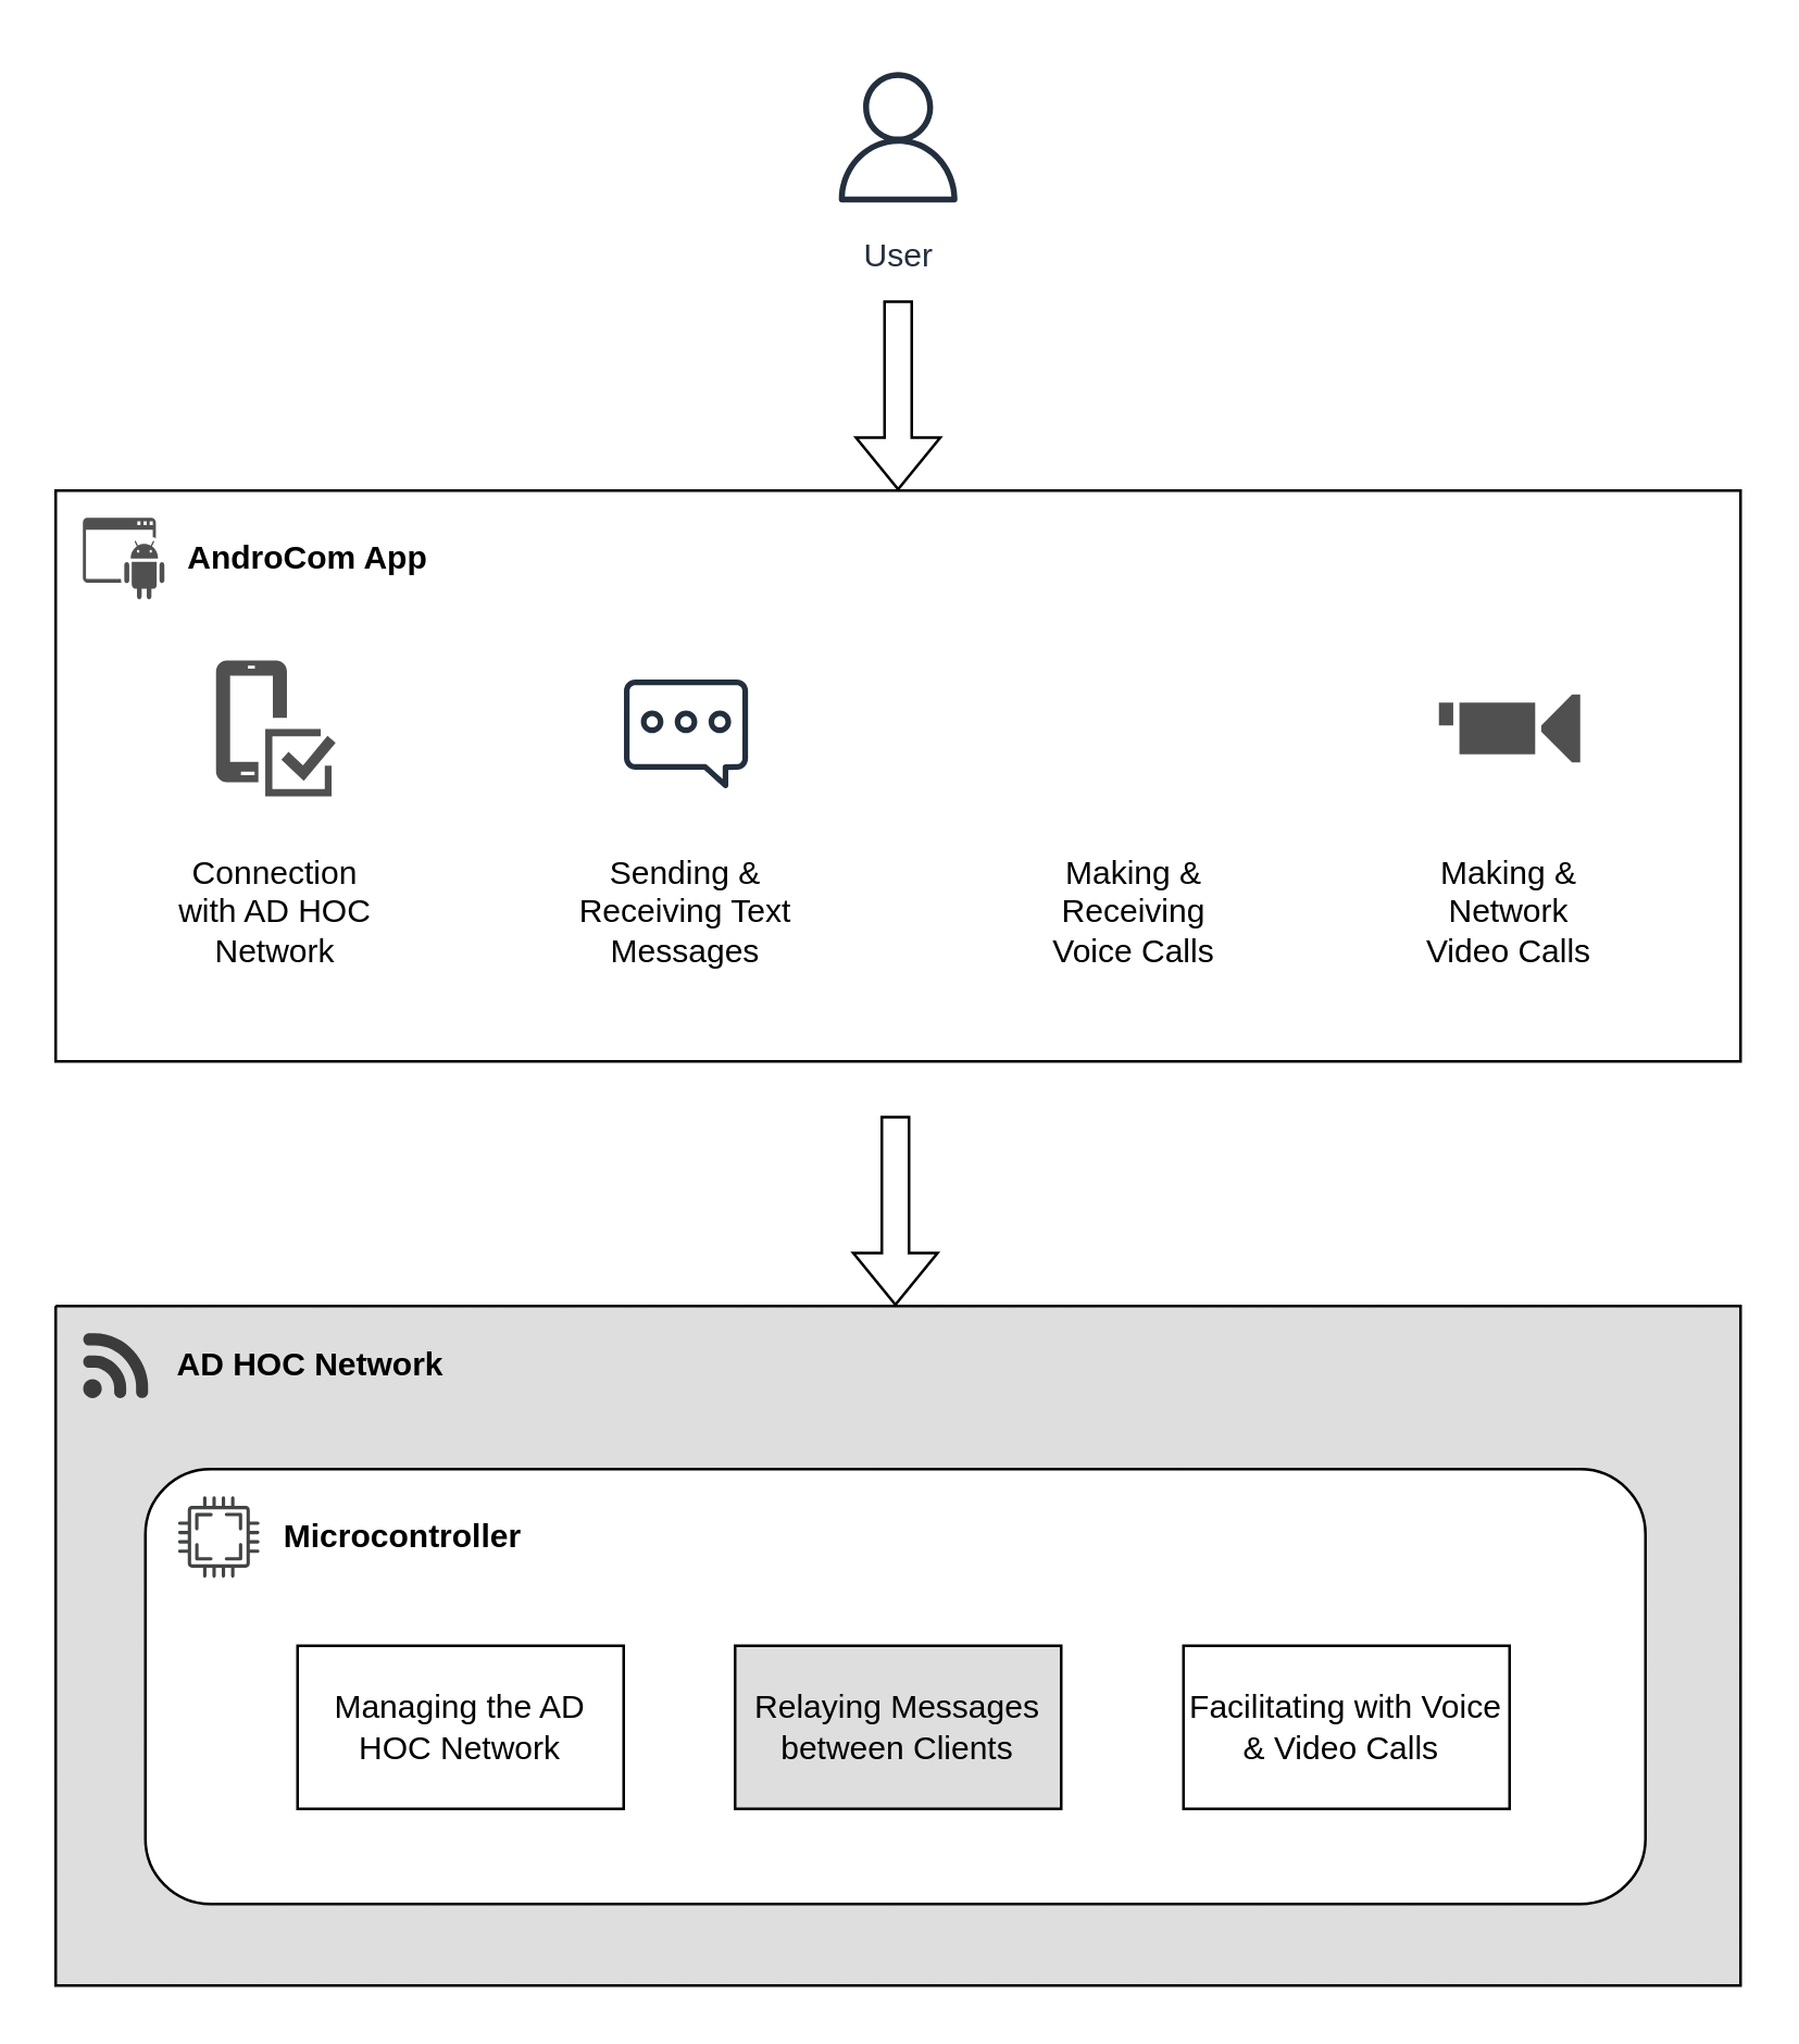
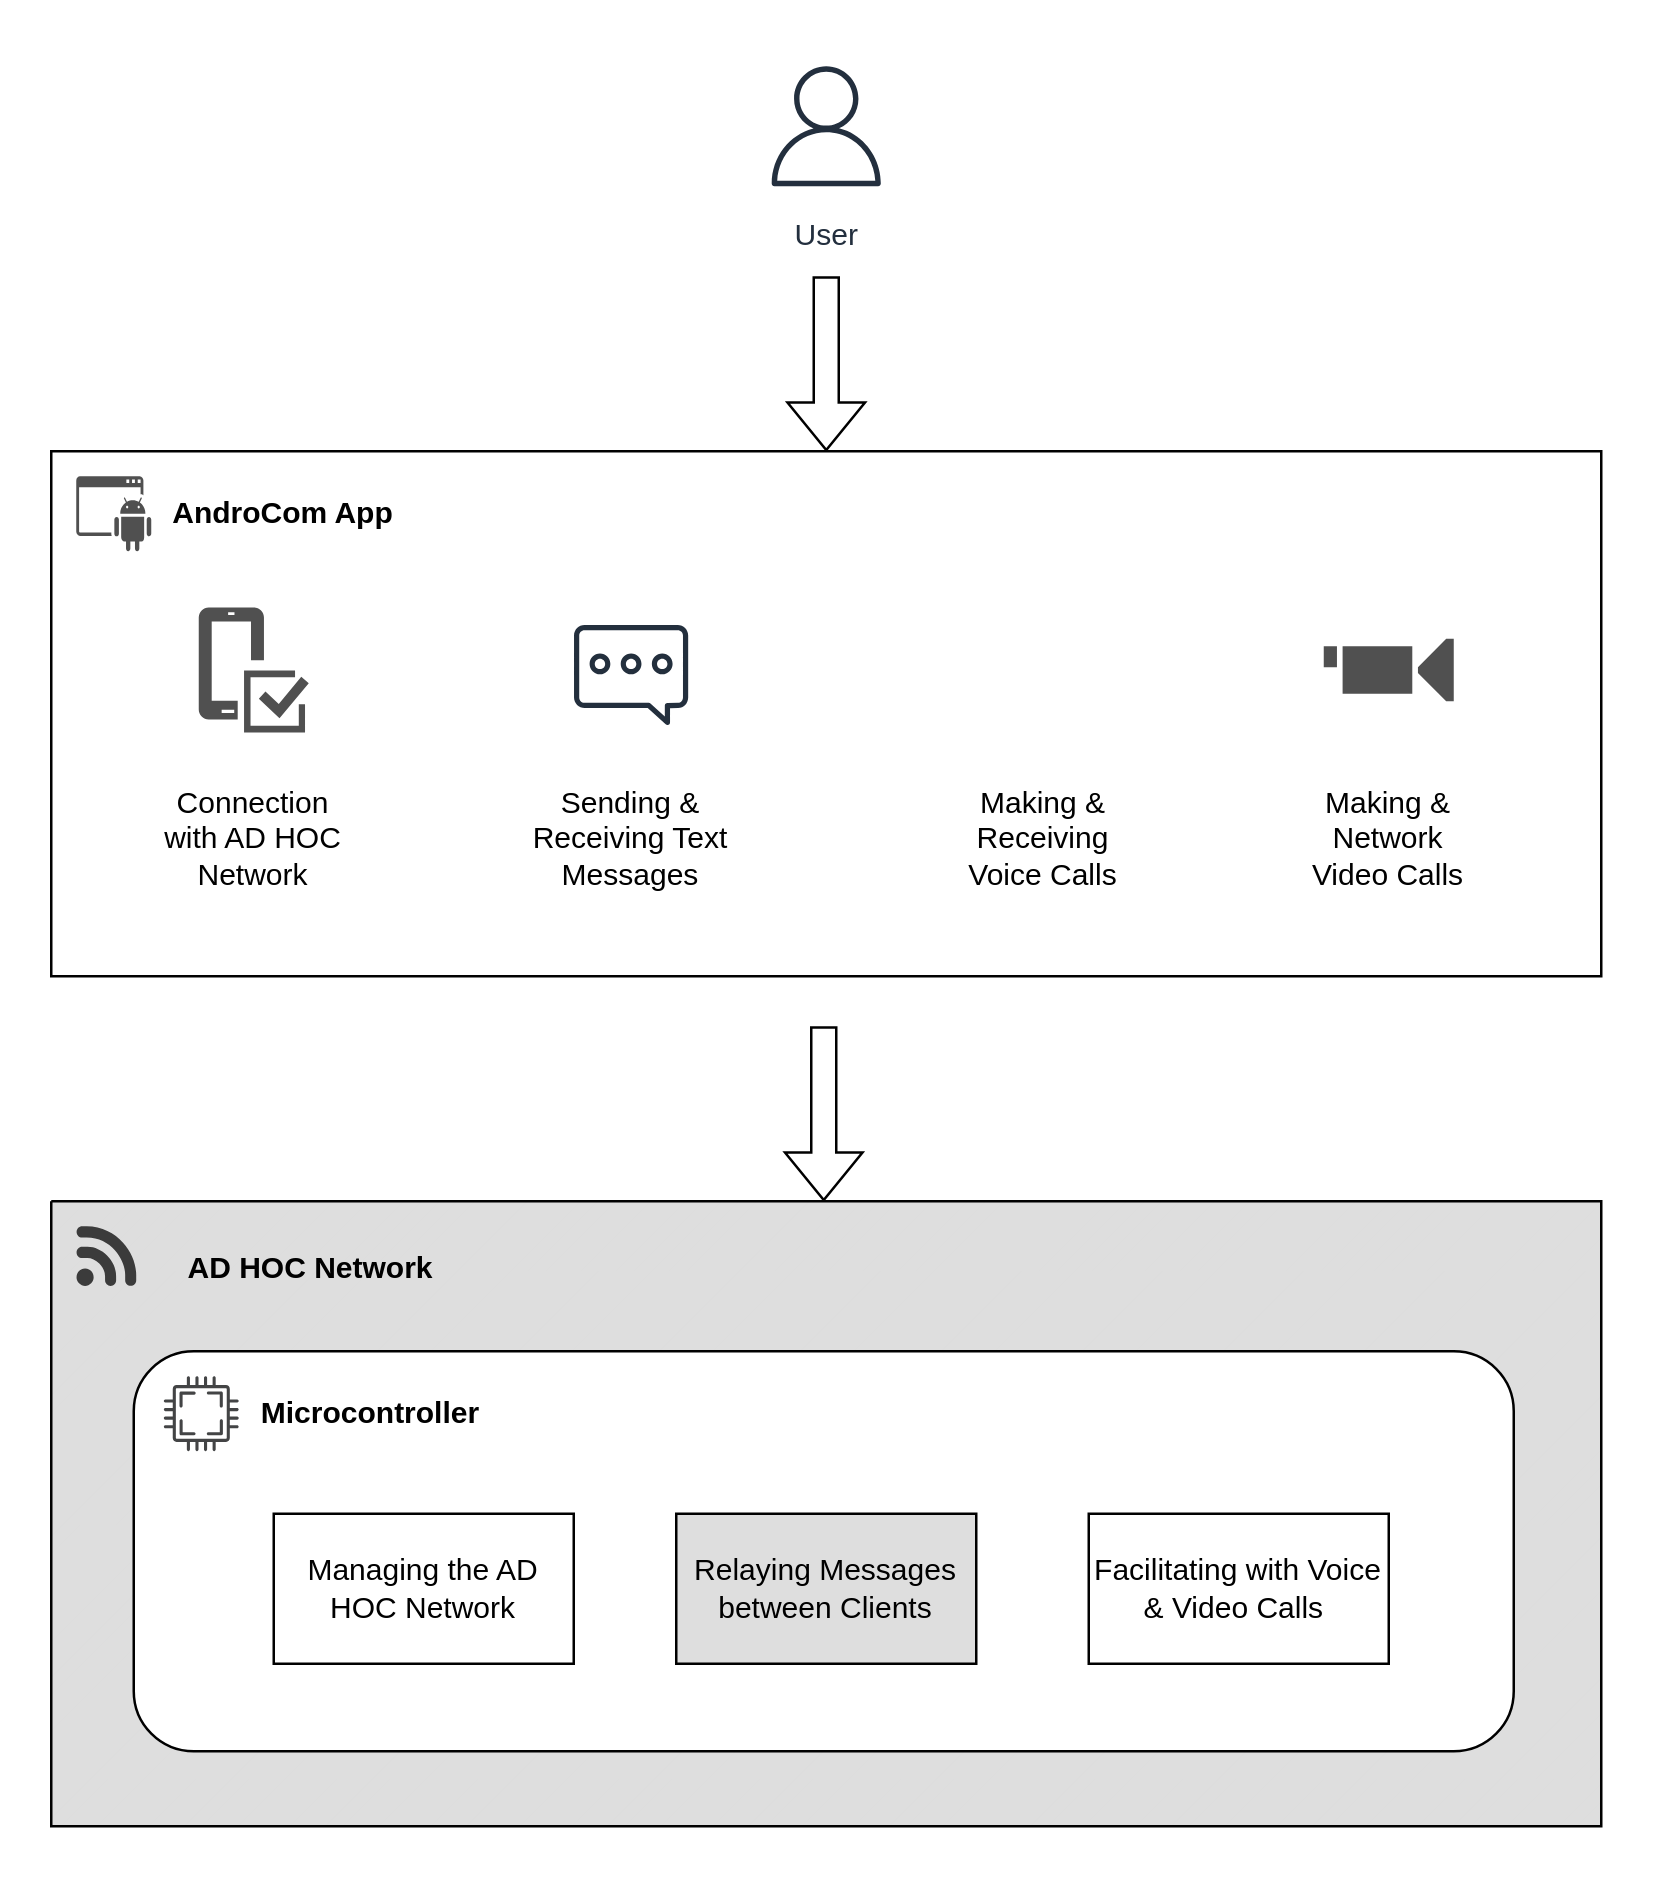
  <mxCell id="0" />
  <mxCell id="1" parent="0" />
  <mxCell id="2" value="User" style="sketch=0;outlineConnect=0;fontColor=#232F3E;gradientColor=none;strokeColor=#232F3E;fillColor=#ffffff;dashed=0;verticalLabelPosition=bottom;verticalAlign=top;align=center;html=1;fontSize=12;fontStyle=0;aspect=fixed;shape=mxgraph.aws4.resourceIcon;resIcon=mxgraph.aws4.user;" vertex="1" parent="1"><mxGeometry x="300" y="20" width="60" height="60" as="geometry" /></mxCell>
  <mxCell id="3" value="" style="rounded=0;whiteSpace=wrap;html=1;" vertex="1" parent="1"><mxGeometry x="20" y="180" width="620" height="210" as="geometry" /></mxCell>
  <mxCell id="4" value="" style="sketch=0;pointerEvents=1;shadow=0;dashed=0;html=1;strokeColor=none;fillColor=#505050;labelPosition=center;verticalLabelPosition=bottom;verticalAlign=top;outlineConnect=0;align=center;shape=mxgraph.office.concepts.application_android;" vertex="1" parent="1"><mxGeometry x="30" y="190" width="30" height="30" as="geometry" /></mxCell>
  <mxCell id="5" value="" style="shape=flexArrow;endArrow=classic;html=1;rounded=0;entryX=0.5;entryY=0;entryDx=0;entryDy=0;" edge="1" parent="1" target="3"><mxGeometry width="50" height="50" relative="1" as="geometry"><mxPoint x="330" y="110" as="sourcePoint" /><mxPoint x="355" y="200" as="targetPoint" /></mxGeometry></mxCell>
  <mxCell id="6" value="AndroCom App" style="text;html=1;strokeColor=none;fillColor=none;align=center;verticalAlign=middle;whiteSpace=wrap;rounded=0;fontStyle=1" vertex="1" parent="1"><mxGeometry x="63" y="190" width="100" height="30" as="geometry" /></mxCell>
  <mxCell id="7" value="" style="sketch=0;pointerEvents=1;shadow=0;dashed=0;html=1;strokeColor=none;labelPosition=center;verticalLabelPosition=bottom;verticalAlign=top;align=center;fillColor=#505050;shape=mxgraph.mscae.intune.mobile_inventory" vertex="1" parent="1"><mxGeometry x="79" y="242.5" width="44" height="50" as="geometry" /></mxCell>
  <mxCell id="8" value="" style="sketch=0;outlineConnect=0;fontColor=#232F3E;gradientColor=none;fillColor=#232F3D;strokeColor=none;dashed=0;verticalLabelPosition=bottom;verticalAlign=top;align=center;html=1;fontSize=12;fontStyle=0;aspect=fixed;pointerEvents=1;shape=mxgraph.aws4.chat;" vertex="1" parent="1"><mxGeometry x="229" y="249.5" width="45.88" height="40" as="geometry" /></mxCell>
  <mxCell id="9" value="" style="shape=image;html=1;verticalAlign=top;verticalLabelPosition=bottom;labelBackgroundColor=#ffffff;imageAspect=0;aspect=fixed;image=https://cdn4.iconfinder.com/data/icons/ionicons/512/icon-ios7-telephone-outline-128.png" vertex="1" parent="1"><mxGeometry x="387" y="237.5" width="60" height="60" as="geometry" /></mxCell>
  <mxCell id="10" value="" style="sketch=0;pointerEvents=1;shadow=0;dashed=0;html=1;strokeColor=none;fillColor=#505050;labelPosition=center;verticalLabelPosition=bottom;verticalAlign=top;outlineConnect=0;align=center;shape=mxgraph.office.devices.video_camera;" vertex="1" parent="1"><mxGeometry x="529" y="255" width="52" height="25" as="geometry" /></mxCell>
  <mxCell id="11" value="Connection with AD HOC Network" style="text;html=1;strokeColor=none;fillColor=none;align=center;verticalAlign=middle;whiteSpace=wrap;rounded=0;" vertex="1" parent="1"><mxGeometry x="64" y="320" width="74" height="30" as="geometry" /></mxCell>
  <mxCell id="12" value="Sending &amp;amp; Receiving Text Messages" style="text;html=1;strokeColor=none;fillColor=none;align=center;verticalAlign=middle;whiteSpace=wrap;rounded=0;" vertex="1" parent="1"><mxGeometry x="211.91" y="320" width="80.06" height="30" as="geometry" /></mxCell>
  <mxCell id="13" value="Making &amp;amp; Receiving Voice Calls" style="text;html=1;strokeColor=none;fillColor=none;align=center;verticalAlign=middle;whiteSpace=wrap;rounded=0;" vertex="1" parent="1"><mxGeometry x="380" y="320" width="74" height="30" as="geometry" /></mxCell>
  <mxCell id="14" value="Making &amp;amp; Network Video Calls" style="text;html=1;strokeColor=none;fillColor=none;align=center;verticalAlign=middle;whiteSpace=wrap;rounded=0;" vertex="1" parent="1"><mxGeometry x="518" y="320" width="74" height="30" as="geometry" /></mxCell>
  <mxCell id="15" value="" style="shape=flexArrow;endArrow=classic;html=1;rounded=0;entryX=0.5;entryY=0;entryDx=0;entryDy=0;" edge="1" parent="1"><mxGeometry width="50" height="50" relative="1" as="geometry"><mxPoint x="329" y="410" as="sourcePoint" /><mxPoint x="329" y="480" as="targetPoint" /></mxGeometry></mxCell>
  <mxCell id="16" value="" style="verticalLabelPosition=bottom;verticalAlign=top;html=1;shape=mxgraph.basic.patternFillRect;fillStyle=diag;step=5;fillStrokeWidth=0.2;fillStrokeColor=#dddddd;fillColor=#DEDEDE;" vertex="1" parent="1"><mxGeometry x="20" y="480" width="620" height="250" as="geometry" /></mxCell>
  <mxCell id="17" value="" style="points=[[0.005,0.09,0],[0.08,0,0],[0.76,0.25,0],[1,0.92,0],[0.91,0.995,0],[0.57,0.995,0],[0.045,0.955,0],[0.005,0.43,0]];verticalLabelPosition=bottom;sketch=0;html=1;verticalAlign=top;aspect=fixed;align=center;pointerEvents=1;shape=mxgraph.cisco19.3g_4g_indicator;fillColor=#3B3B3B;strokeColor=none;" vertex="1" parent="1"><mxGeometry x="30" y="490" width="24" height="24" as="geometry" /></mxCell>
- <mxCell id="18" value="AD HOC Network" style="text;html=1;strokeColor=none;fillColor=none;align=center;verticalAlign=middle;whiteSpace=wrap;rounded=0;fontStyle=1" vertex="1" parent="1"><mxGeometry x="64" y="487" width="100" height="30" as="geometry" /></mxCell>
+ <mxCell id="18" value="AD HOC Network" style="text;html=1;strokeColor=none;fillColor=none;align=center;verticalAlign=middle;whiteSpace=wrap;rounded=0;fontStyle=1" vertex="1" parent="1"><mxGeometry x="74" y="492" width="100" height="30" as="geometry" /></mxCell>
  <mxCell id="19" value="" style="rounded=1;whiteSpace=wrap;html=1;" vertex="1" parent="1"><mxGeometry x="53" y="540" width="552" height="160" as="geometry" /></mxCell>
  <mxCell id="20" value="" style="sketch=0;pointerEvents=1;shadow=0;dashed=0;html=1;strokeColor=none;fillColor=#434445;aspect=fixed;labelPosition=center;verticalLabelPosition=bottom;verticalAlign=top;align=center;outlineConnect=0;shape=mxgraph.vvd.cpu;" vertex="1" parent="1"><mxGeometry x="65" y="550" width="30" height="30" as="geometry" /></mxCell>
  <mxCell id="21" value="Microcontroller" style="text;html=1;strokeColor=none;fillColor=none;align=center;verticalAlign=middle;whiteSpace=wrap;rounded=0;fontStyle=1" vertex="1" parent="1"><mxGeometry x="98" y="550" width="100" height="30" as="geometry" /></mxCell>
  <mxCell id="22" value="Managing the AD HOC Network" style="whiteSpace=wrap;html=1;align=center;treeFolding=1;treeMoving=1;newEdgeStyle={&quot;edgeStyle&quot;:&quot;elbowEdgeStyle&quot;,&quot;startArrow&quot;:&quot;none&quot;,&quot;endArrow&quot;:&quot;none&quot;};" vertex="1" parent="1"><mxGeometry x="109" y="605" width="120" height="60" as="geometry" /></mxCell>
  <mxCell id="23" value="Relaying Messages between Clients" style="whiteSpace=wrap;html=1;align=center;treeFolding=1;treeMoving=1;newEdgeStyle={&quot;edgeStyle&quot;:&quot;elbowEdgeStyle&quot;,&quot;startArrow&quot;:&quot;none&quot;,&quot;endArrow&quot;:&quot;none&quot;};fillColor=#dedede;" vertex="1" parent="1"><mxGeometry x="270" y="605" width="120" height="60" as="geometry" /></mxCell>
  <mxCell id="24" value="Facilitating with Voice &amp;amp; Video Calls&amp;nbsp;" style="whiteSpace=wrap;html=1;align=center;treeFolding=1;treeMoving=1;newEdgeStyle={&quot;edgeStyle&quot;:&quot;elbowEdgeStyle&quot;,&quot;startArrow&quot;:&quot;none&quot;,&quot;endArrow&quot;:&quot;none&quot;};" vertex="1" parent="1"><mxGeometry x="435" y="605" width="120" height="60" as="geometry" /></mxCell>
